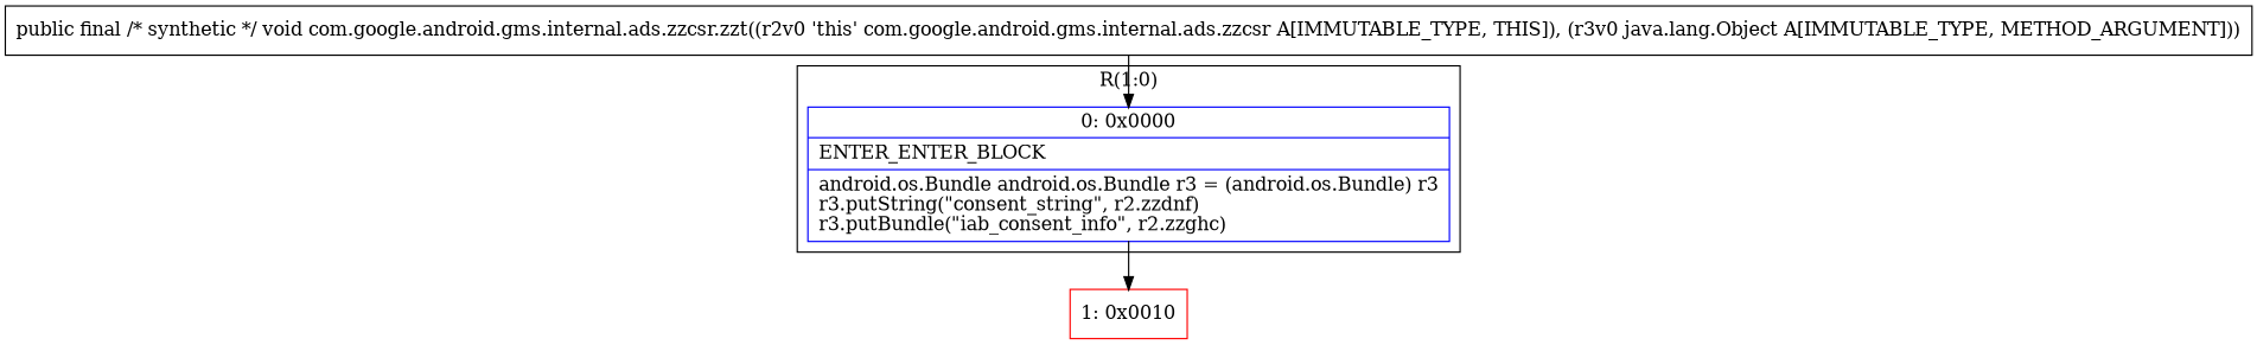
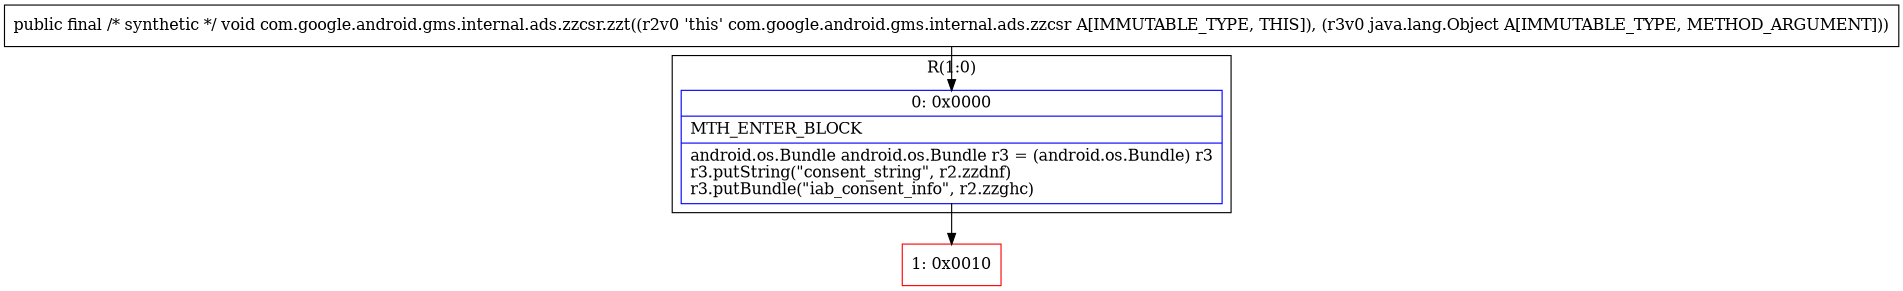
  digraph {
    node [shape=record]
-   n1 [color=blue label="{0\:\ 0x0000|ENTER_ENTER_BLOCK\l|android.os.Bundle android.os.Bundle r3 = (android.os.Bundle) r3\lr3.putString(\"consent_string\", r2.zzdnf)\lr3.putBundle(\"iab_consent_info\", r2.zzghc)\l}"]
+   n1 [color=blue label="{0\:\ 0x0000|MTH_ENTER_BLOCK\l|android.os.Bundle android.os.Bundle r3 = (android.os.Bundle) r3\lr3.putString(\"consent_string\", r2.zzdnf)\lr3.putBundle(\"iab_consent_info\", r2.zzghc)\l}"]
    n2 [color=red label="{1\:\ 0x0010}"]
    n3 [label="{public final \/* synthetic *\/ void com.google.android.gms.internal.ads.zzcsr.zzt((r2v0 'this' com.google.android.gms.internal.ads.zzcsr A[IMMUTABLE_TYPE, THIS]), (r3v0 java.lang.Object A[IMMUTABLE_TYPE, METHOD_ARGUMENT])) }"]
    subgraph cluster_1 {
      label="R(1:0)"
      n1
    }
    n1 -> n2
    n3 -> n1
  }
